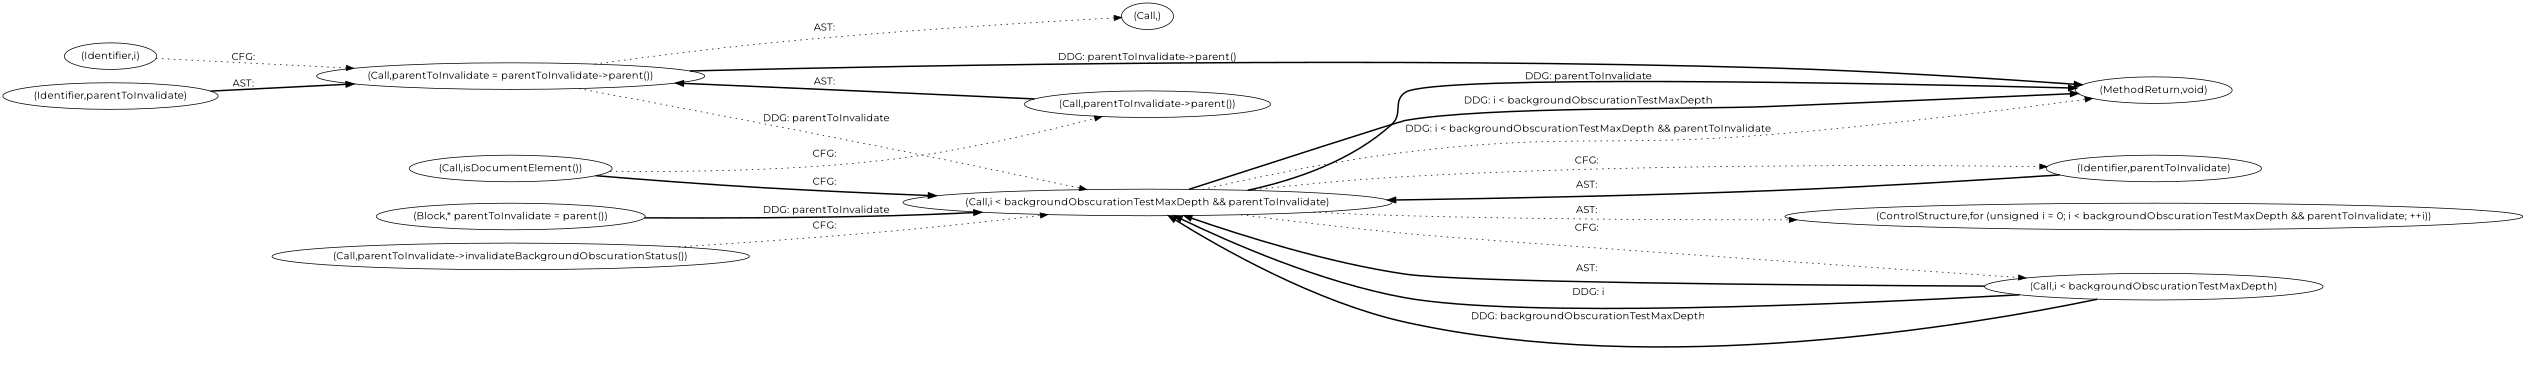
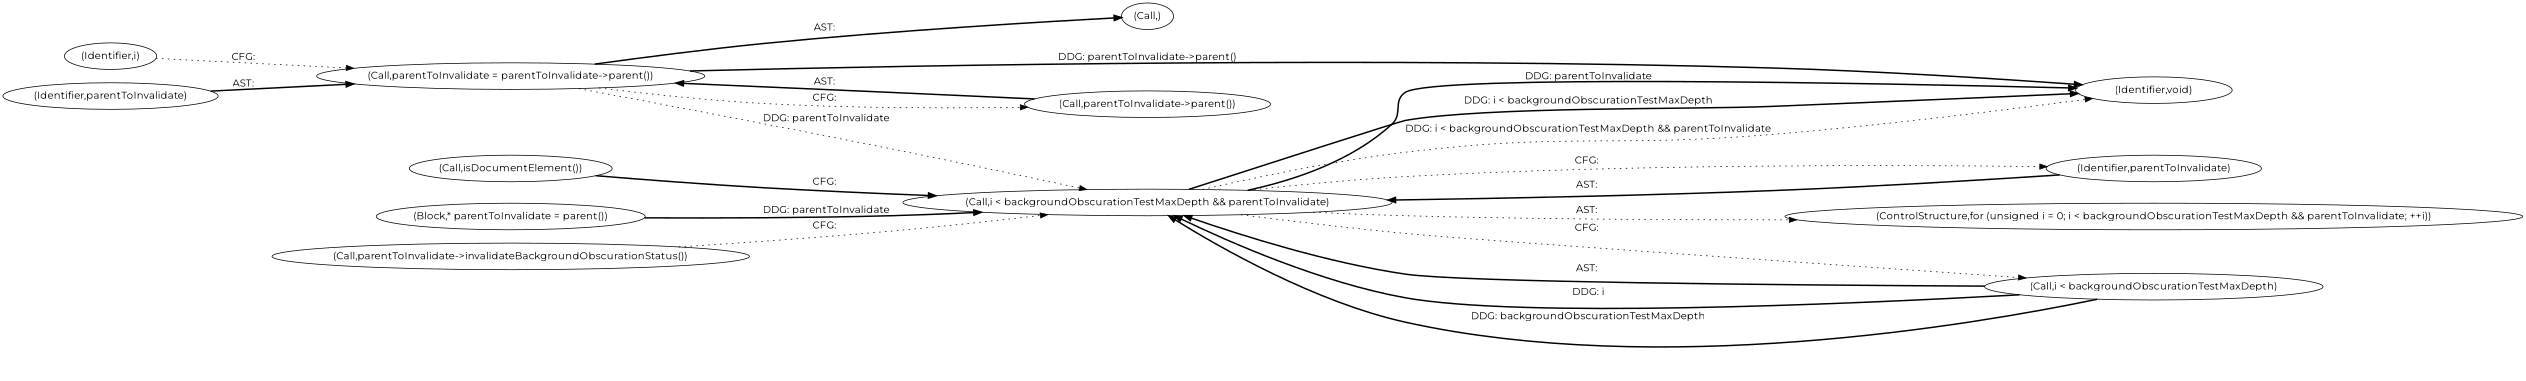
  digraph {
    fontname=Montserrat
    rankdir=LR
    node [fontname=Montserrat]
    edge [fontname=Montserrat style=bold]
    n1 [label="(Call,parentToInvalidate = parentToInvalidate->parent())"]
    n2 [label="(Call,i < backgroundObscurationTestMaxDepth && parentToInvalidate)"]
    n3 [label="(Call,parentToInvalidate->parent())"]
-   n4 [label="(MethodReturn,void)"]
+   n4 [label="(Identifier,void)"]
    n5 [label="(Call,)"]
    n6 [label="(Identifier,parentToInvalidate)"]
    n7 [label="(ControlStructure,for (unsigned i = 0; i < backgroundObscurationTestMaxDepth && parentToInvalidate; ++i))"]
    n8 [label="(Call,i < backgroundObscurationTestMaxDepth)"]
    n9 [label="(Call,isDocumentElement())"]
    n10 [label="(Block,* parentToInvalidate = parent())"]
    n11 [label="(Identifier,i)"]
    n12 [label="(Identifier,parentToInvalidate)"]
    n13 [label="(Call,parentToInvalidate->invalidateBackgroundObscurationStatus())"]
    n1 -> n2 [label="DDG: parentToInvalidate" style=dotted]
-   n9 -> n3 [label="CFG: " style=dotted]
+   n1 -> n3 [label="CFG: " style=dotted]
    n1 -> n4 [label="DDG: parentToInvalidate->parent()"]
-   n1 -> n5 [label="AST: " style=dotted]
+   n1 -> n5 [label="AST: "]
    n2 -> n4 [label="DDG: parentToInvalidate"]
    n2 -> n4 [label="DDG: i < backgroundObscurationTestMaxDepth"]
    n2 -> n4 [label="DDG: i < backgroundObscurationTestMaxDepth && parentToInvalidate" style=dotted]
    n2 -> n6 [label="CFG: " style=dotted]
    n2 -> n7 [label="AST: " style=dotted]
    n2 -> n8 [label="CFG: " style=dotted]
    n3 -> n1 [label="AST: "]
    n6 -> n2 [label="AST: "]
    n8 -> n2 [label="AST: "]
    n8 -> n2 [label="DDG: i"]
    n8 -> n2 [label="DDG: backgroundObscurationTestMaxDepth"]
    n9 -> n2 [label="CFG: "]
    n10 -> n2 [label="DDG: parentToInvalidate"]
    n11 -> n1 [label="CFG: " style=dotted]
    n12 -> n1 [label="AST: "]
    n13 -> n2 [label="CFG: " style=dotted]
  }
